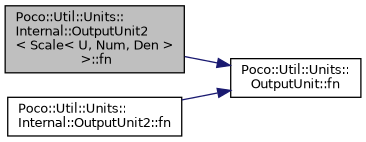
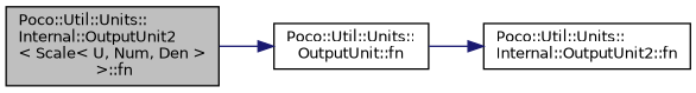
  digraph {
    rankdir=LR
    node [color=black fillcolor=white fontname=Helvetica fontsize=10 shape=record style=filled]
    edge [color=midnightblue fontname=Helvetica fontsize=10 labelfontname=Helvetica labelfontsize=10 style=solid]
    n1 [fillcolor=grey75 fontcolor=black height=0.2 label="Poco::Util::Units::\lInternal::OutputUnit2\l\< Scale\< U, Num, Den \>\l \>::fn" width=0.4]
    n2 [height=0.2 label="Poco::Util::Units::\lOutputUnit::fn" width=0.4]
    n3 [height=0.2 label="Poco::Util::Units::\lInternal::OutputUnit2::fn" width=0.4]
    n1 -> n2
-   n3 -> n2
+   n2 -> n3
  }
